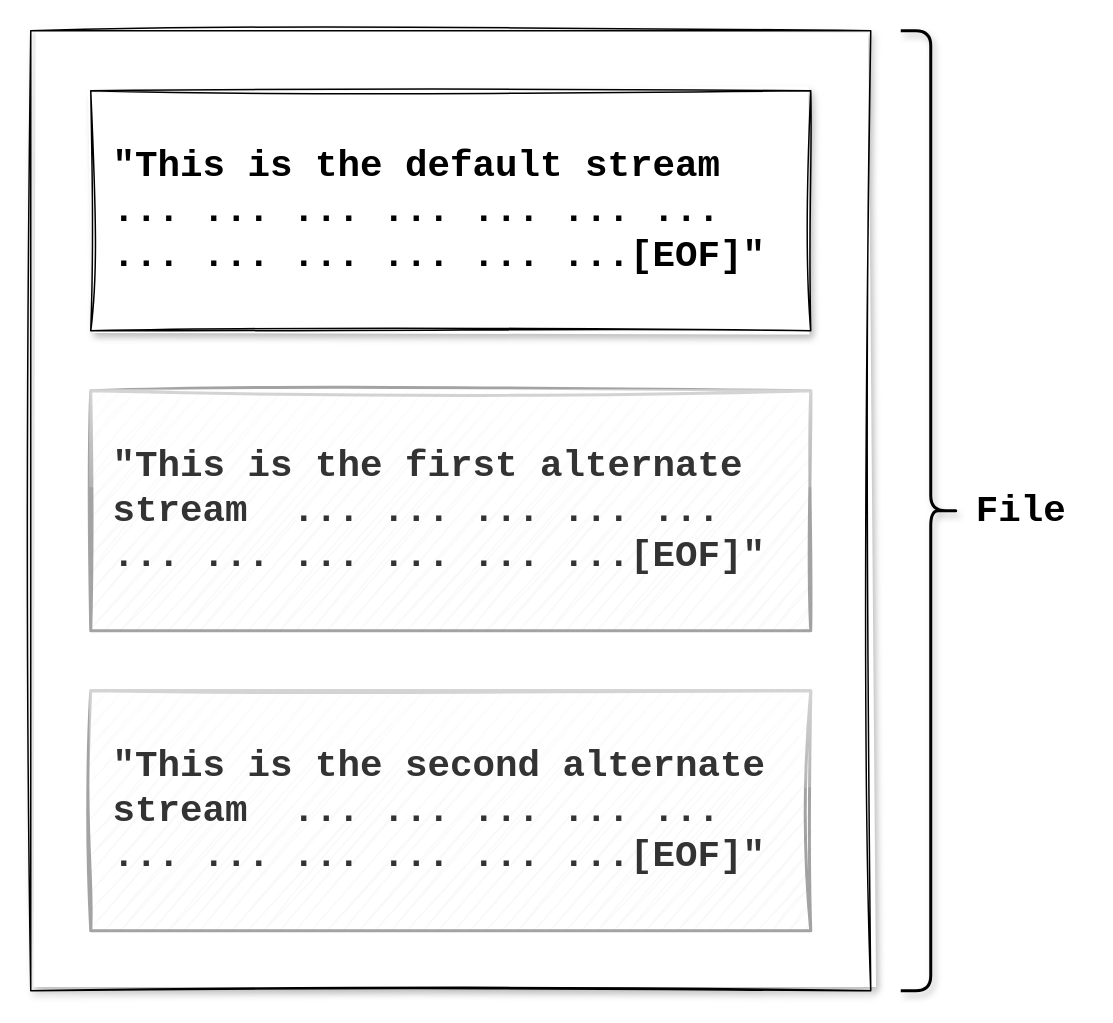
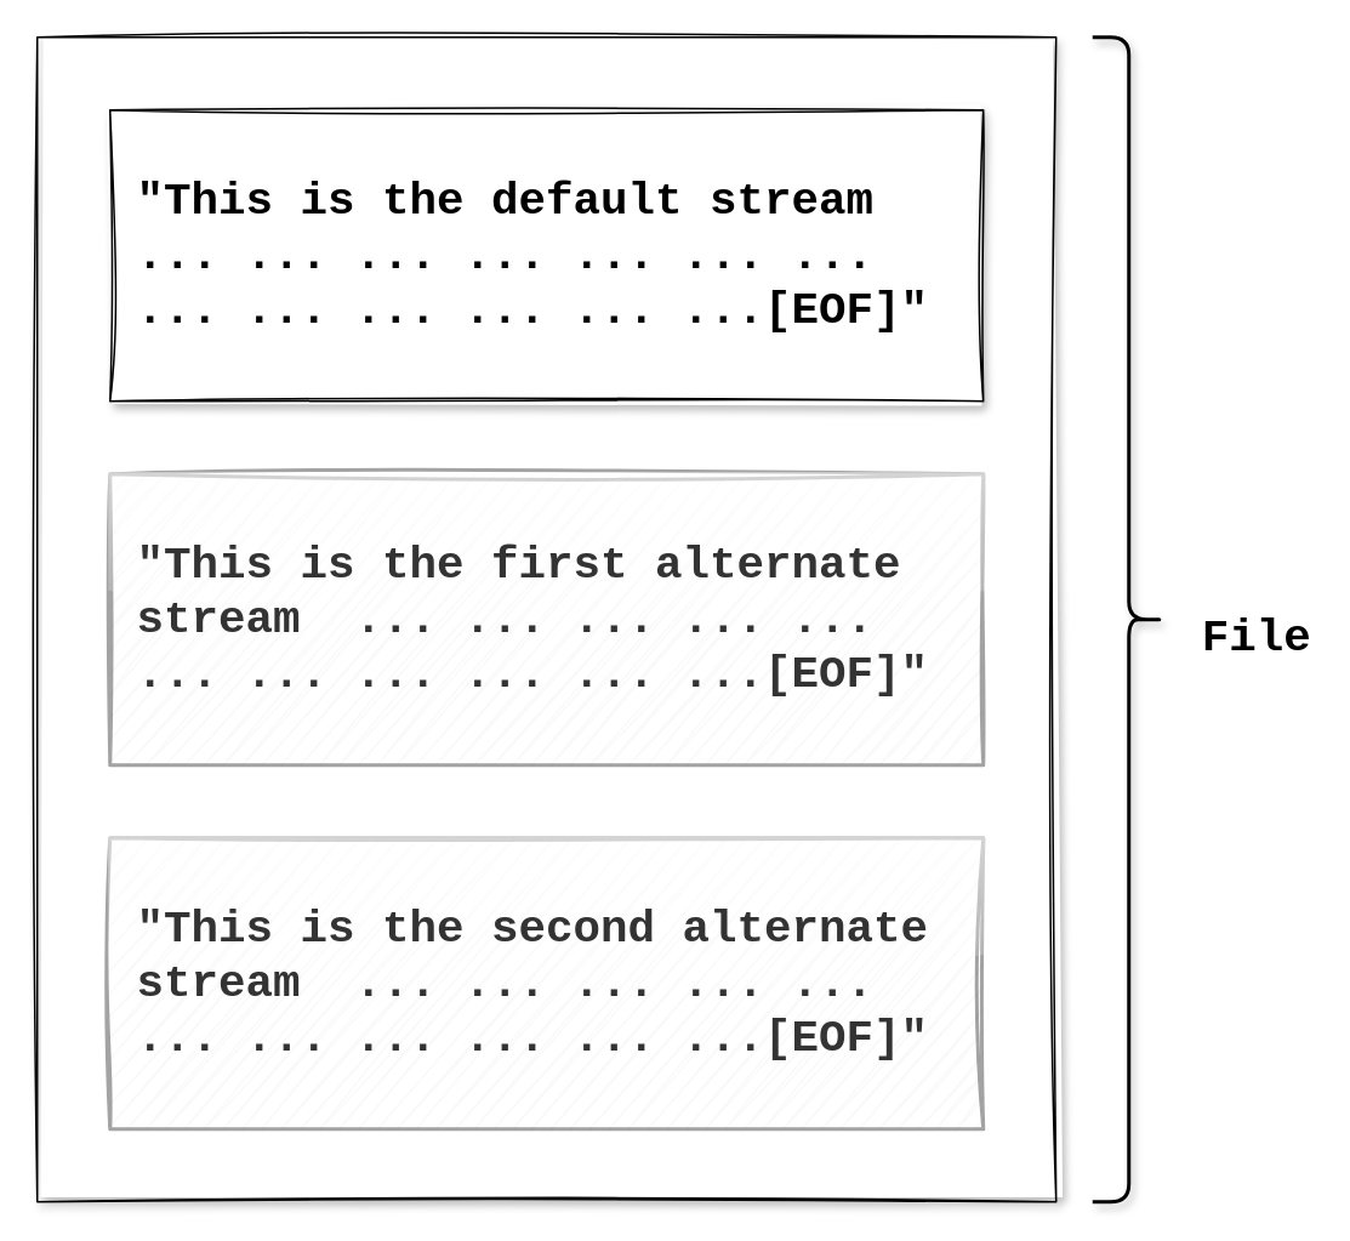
  <mxCell id="0" />
  <mxCell id="1" parent="0" />
  <mxCell id="2" value="" style="rounded=0;whiteSpace=wrap;html=1;shadow=1;glass=0;sketch=1;curveFitting=1;jiggle=2;" vertex="1" parent="1"><mxGeometry x="20" y="20" width="560" height="640" as="geometry" /></mxCell>
  <mxCell id="3" value="&lt;p style=&quot;font-size: 25px;&quot;&gt;&lt;font style=&quot;font-size: 25px;&quot;&gt;&quot;This is the default stream ... ... ... ... ... ... ... ... ... ... ... ... ...[EOF]&quot;&lt;/font&gt;&lt;/p&gt;" style="rounded=0;whiteSpace=wrap;html=1;align=left;fontFamily=Courier New;fontStyle=1;verticalAlign=middle;strokeWidth=1;perimeterSpacing=0;fontSize=25;horizontal=1;spacingTop=0;spacing=15;shadow=1;glass=0;sketch=1;curveFitting=1;jiggle=2;" vertex="1" parent="1"><mxGeometry x="60" y="60" width="480" height="160" as="geometry" /></mxCell>
  <mxCell id="4" value="&lt;p style=&quot;font-size: 25px;&quot;&gt;&quot;This is the first alternate stream&amp;nbsp; ... ... ... ... ... ... ... ... ... ... ...[EOF]&quot;&lt;br style=&quot;font-size: 25px;&quot;&gt;&lt;/p&gt;" style="rounded=0;whiteSpace=wrap;html=1;align=left;fontFamily=Courier New;fontStyle=1;verticalAlign=middle;strokeWidth=2;perimeterSpacing=0;fontSize=25;horizontal=1;spacing=15;fillColor=#f5f5f5;fontColor=#333333;strokeColor=#666666;sketch=1;curveFitting=1;jiggle=2;shadow=0;glass=1;opacity=60;" vertex="1" parent="1"><mxGeometry x="60" y="260" width="480" height="160" as="geometry" /></mxCell>
  <mxCell id="5" value="&lt;p style=&quot;font-size: 25px;&quot;&gt;&quot;This is the second alternate stream&amp;nbsp; ... ... ... ... ... ... ... ... ... ... ...[EOF]&quot;&lt;br style=&quot;font-size: 25px;&quot;&gt;&lt;/p&gt;" style="rounded=0;whiteSpace=wrap;html=1;align=left;fontFamily=Courier New;fontStyle=1;verticalAlign=middle;strokeWidth=2;perimeterSpacing=0;fontSize=25;horizontal=1;spacing=15;opacity=60;fillColor=#f5f5f5;fontColor=#333333;strokeColor=#666666;sketch=1;curveFitting=1;jiggle=2;shadow=0;glass=1;" vertex="1" parent="1"><mxGeometry x="60" y="460" width="480" height="160" as="geometry" /></mxCell>
  <mxCell id="6" value="" style="shape=curlyBracket;whiteSpace=wrap;html=1;rounded=1;flipH=1;labelPosition=right;verticalLabelPosition=middle;align=left;verticalAlign=middle;size=0.5;shadow=1;strokeWidth=2;" vertex="1" parent="1"><mxGeometry x="600" y="20" width="40" height="640" as="geometry" /></mxCell>
- <mxCell id="7" value="File" style="text;html=1;align=center;verticalAlign=middle;resizable=0;points=[];autosize=1;strokeColor=none;fillColor=none;shadow=0;rounded=0;glass=0;perimeterSpacing=0;strokeWidth=1;fontSize=25;fontFamily=Courier New;fontStyle=1" vertex="1" parent="1"><mxGeometry x="640" y="320" width="80" height="40" as="geometry" /></mxCell>
+ <mxCell id="7" value="File" style="text;html=1;align=center;verticalAlign=middle;resizable=0;points=[];autosize=1;strokeColor=none;fillColor=none;shadow=0;rounded=0;glass=0;perimeterSpacing=0;strokeWidth=1;fontSize=25;fontFamily=Courier New;fontStyle=1" vertex="1" parent="1"><mxGeometry x="650" y="330" width="80" height="40" as="geometry" /></mxCell>
